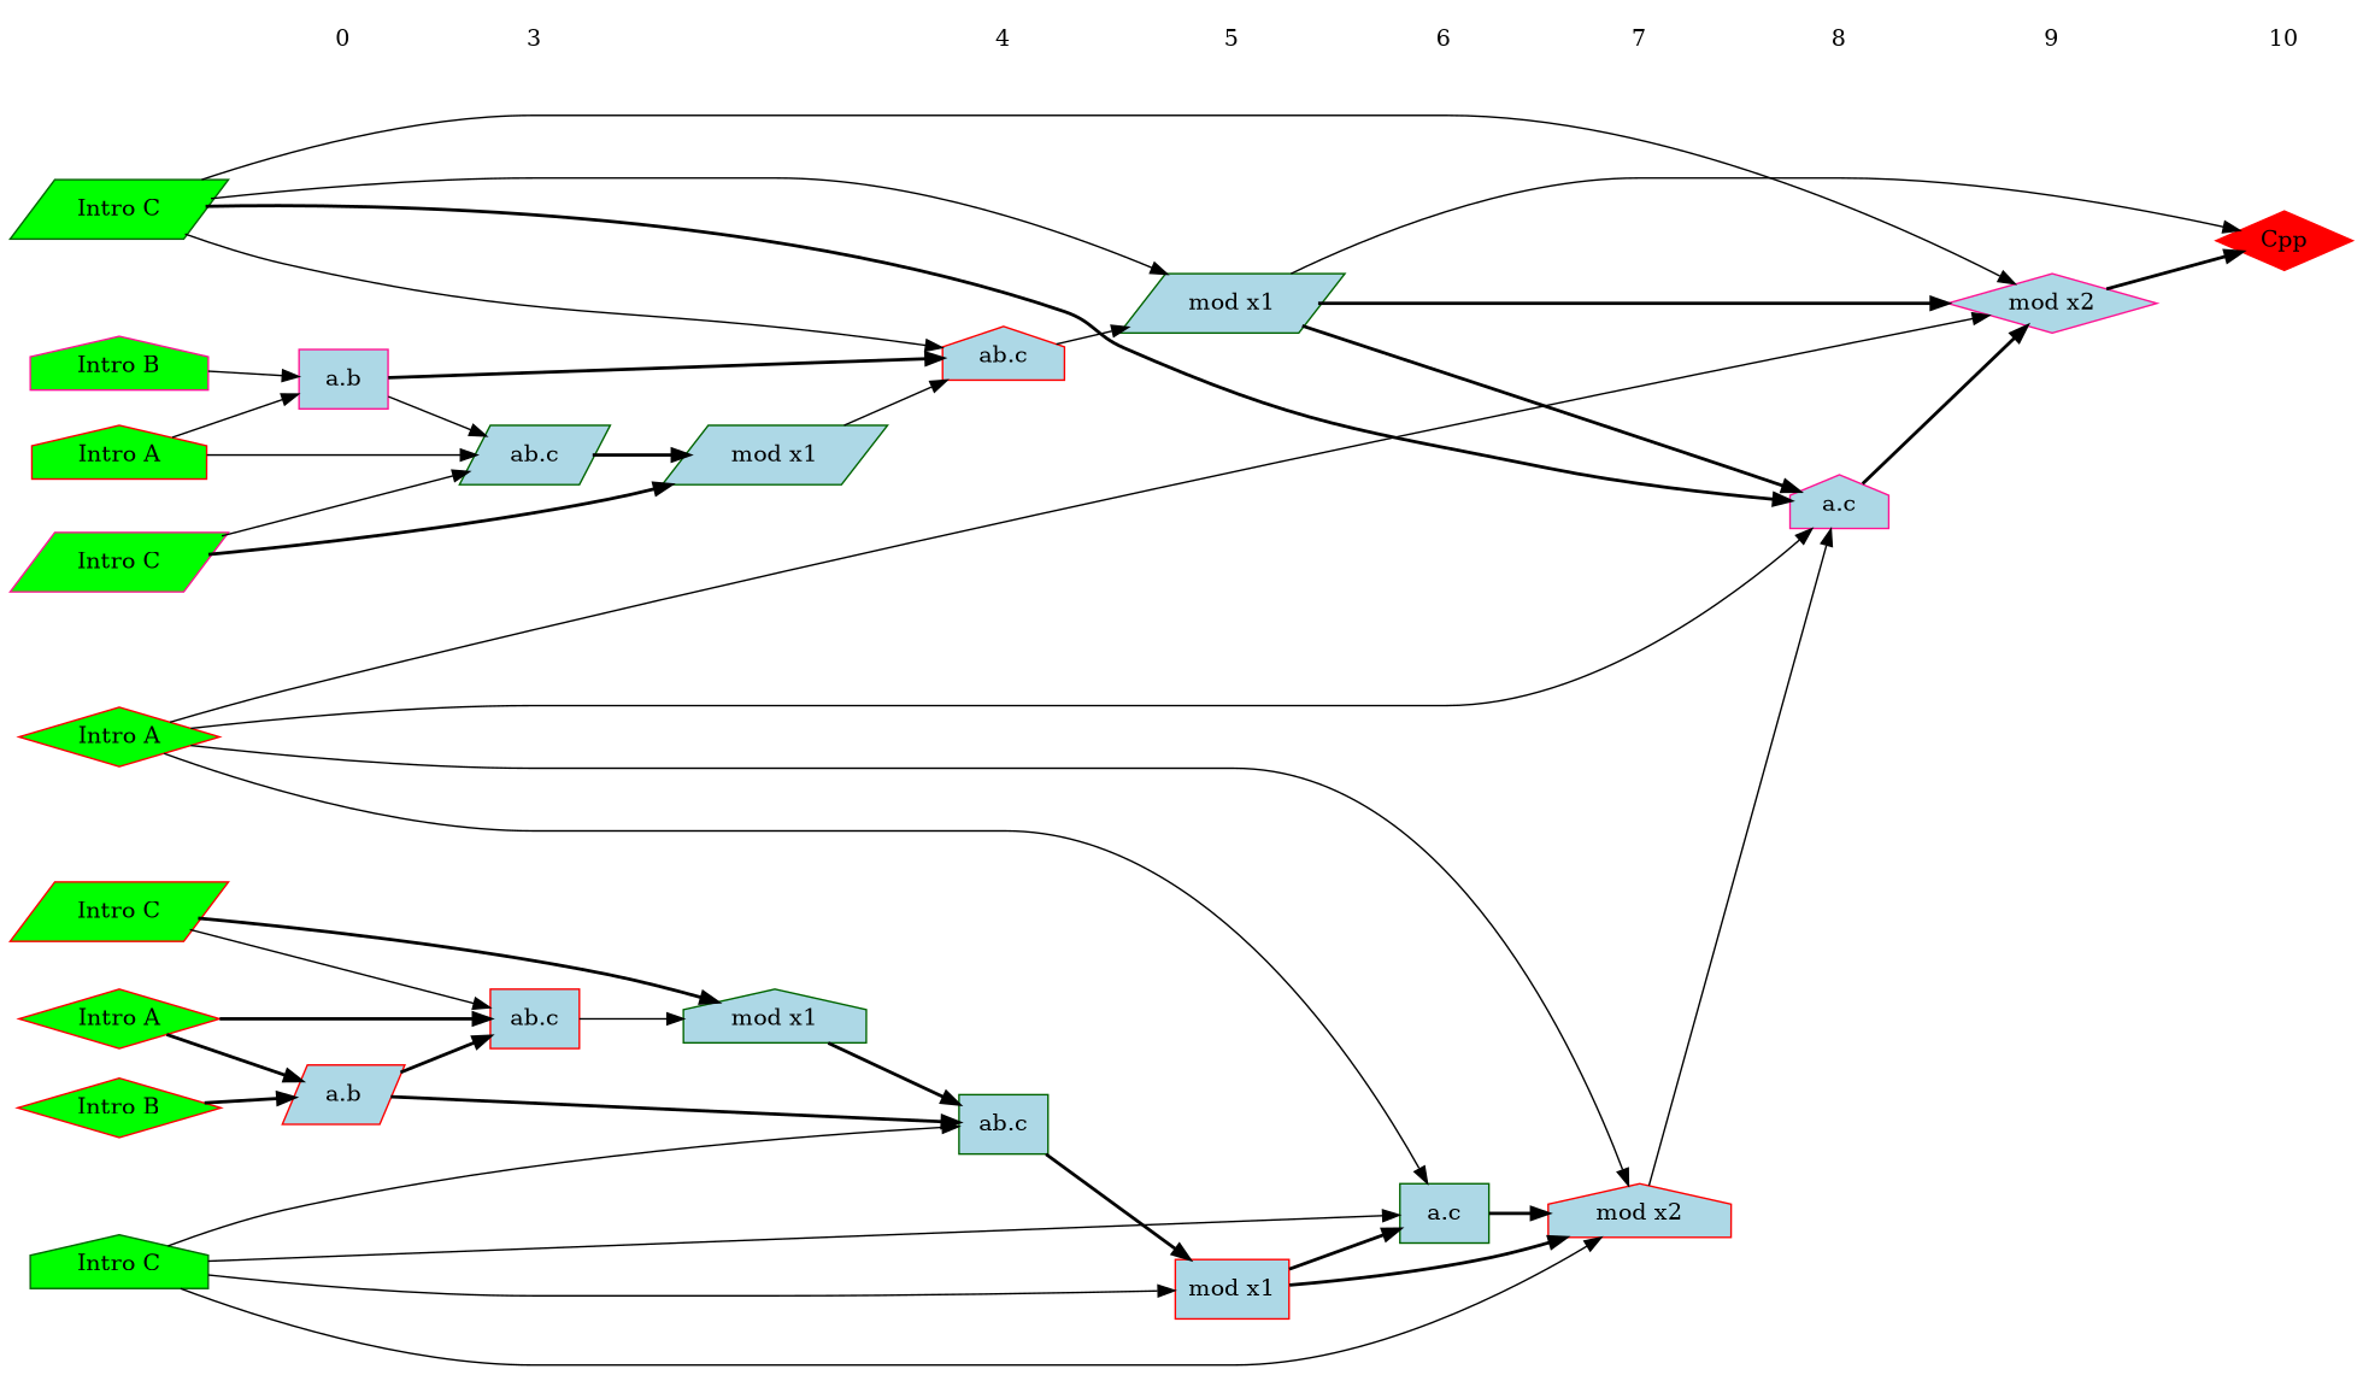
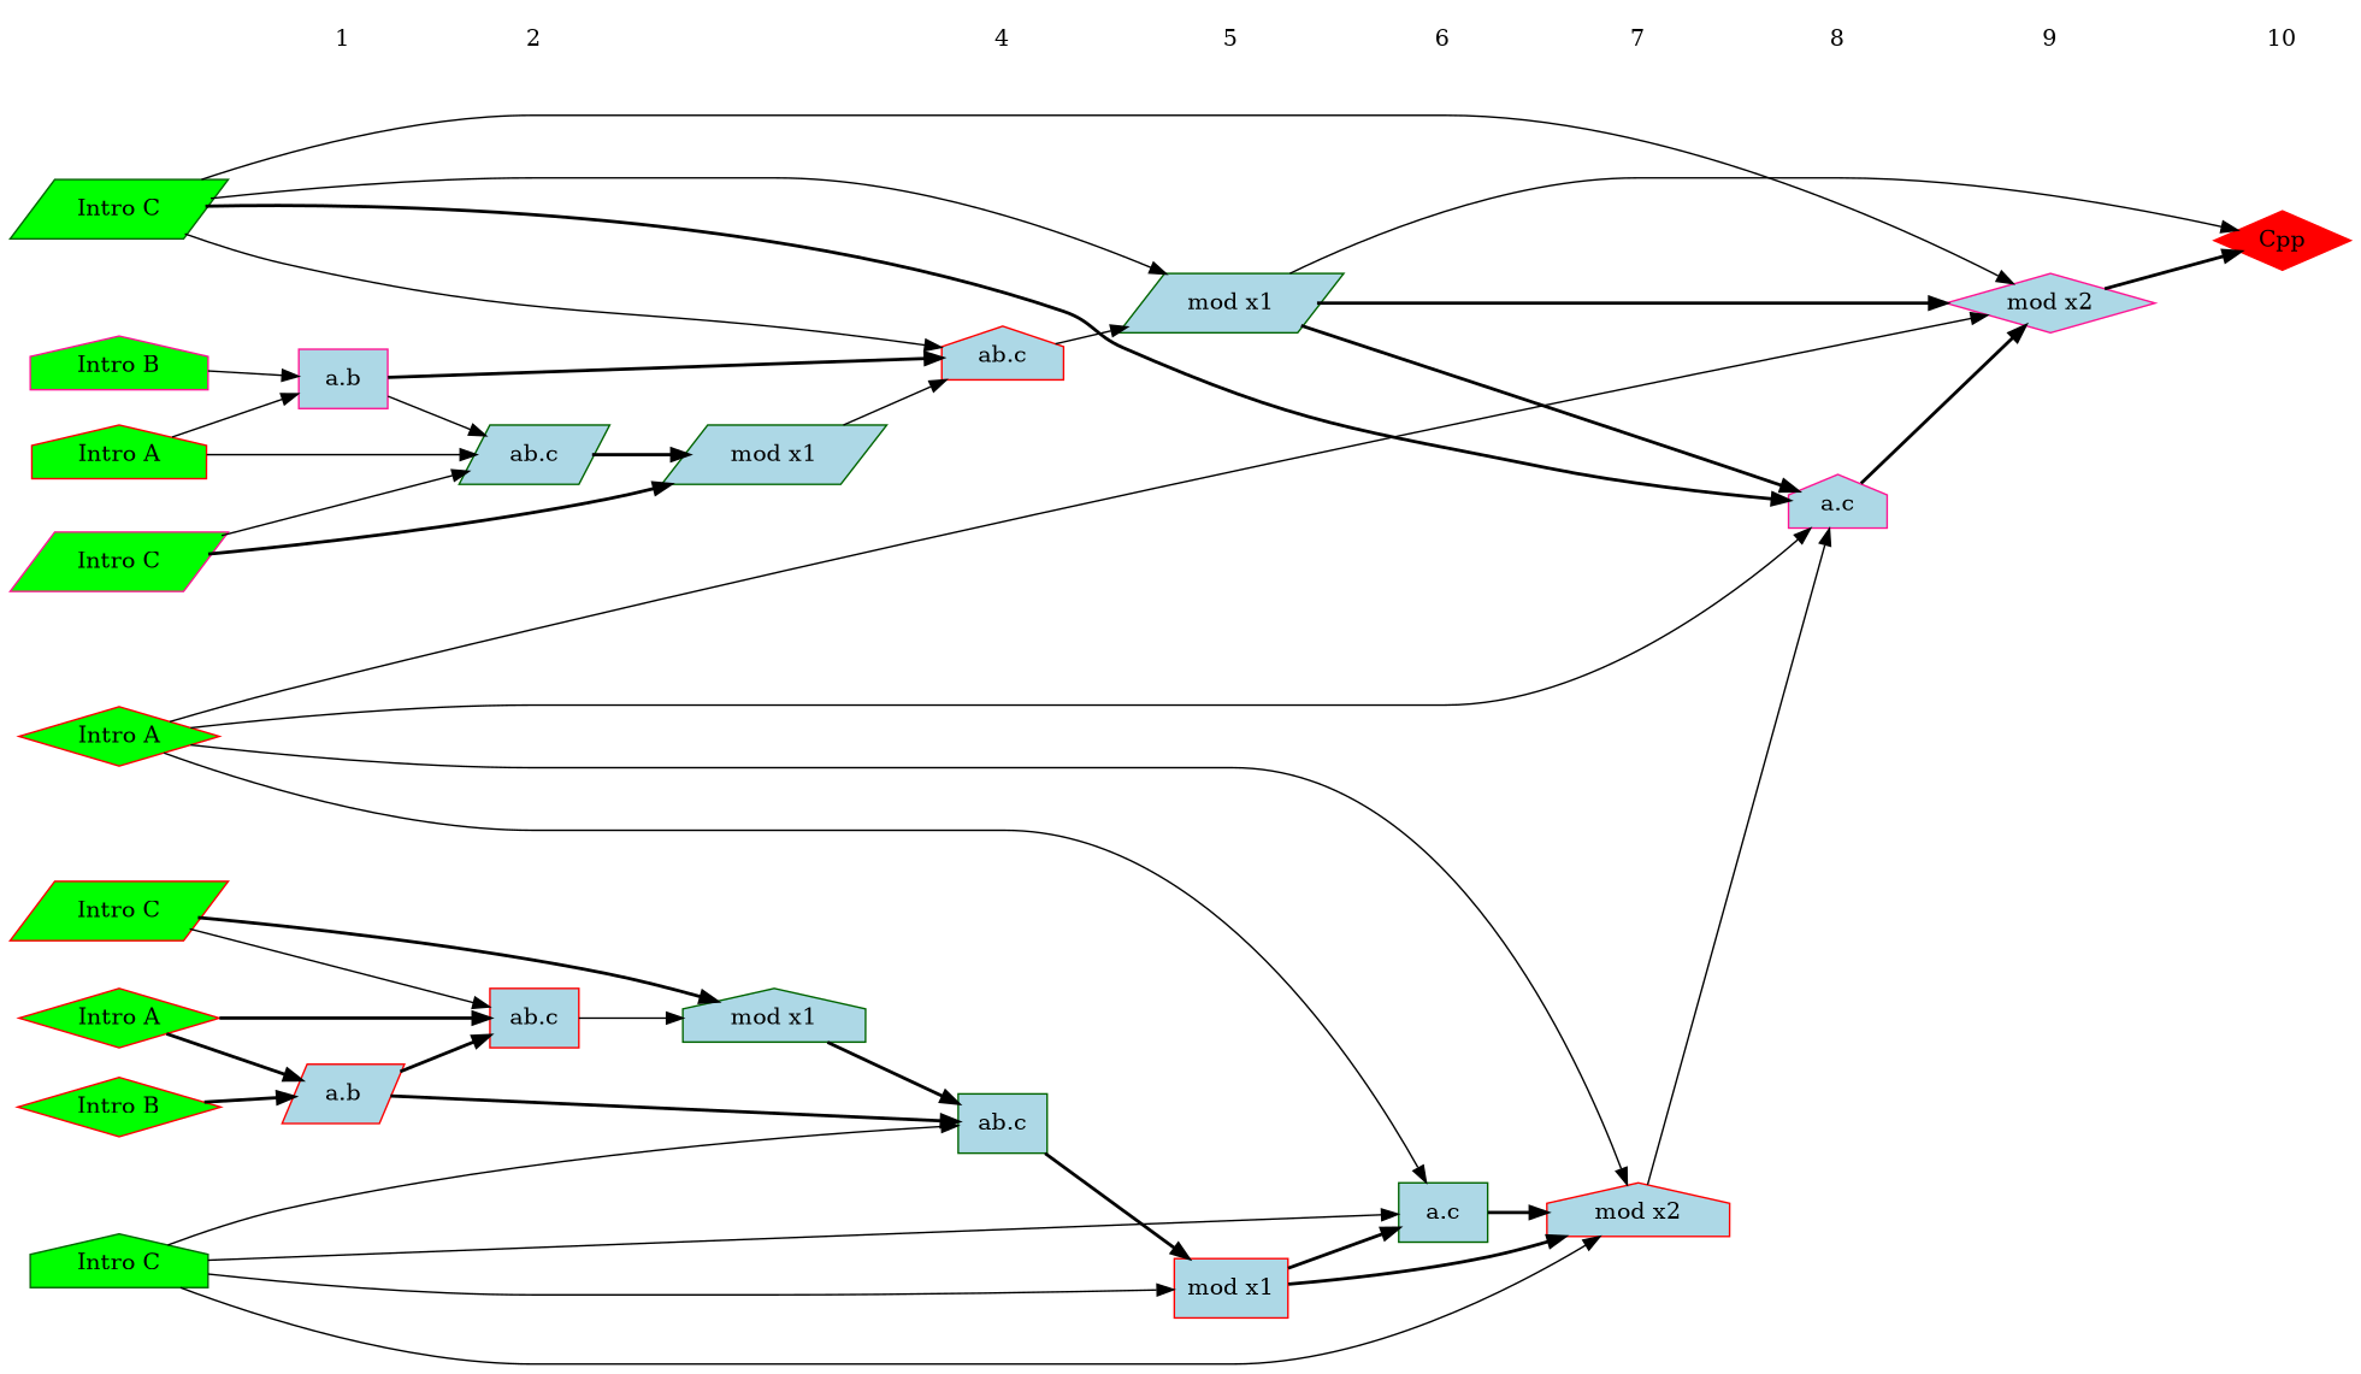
  digraph {
    rankdir=LR
    ranksep=.5
    node [color=red fillcolor=lightblue shape=plaintext style=filled]
    edge [style=solid]
    n1 [color=deeppink fillcolor=green label="Intro B" shape=house]
    n2 [fillcolor=green label="Intro B" shape=diamond]
    n3 [fillcolor=green label="Intro A" shape=house]
    n4 [fillcolor=green label="Intro A" shape=diamond]
    n5 [fillcolor=green label="Intro A" shape=diamond]
    n6 [color=darkgreen fillcolor=green label="Intro C" shape=house]
    n7 [fillcolor=green label="Intro C" shape=parallelogram]
    n8 [color=deeppink fillcolor=green label="Intro C" shape=parallelogram]
    n9 [color=darkgreen fillcolor=green label="Intro C" shape=parallelogram]
-   1 [label=0 fillcolor="" style=""]
+   1 [fillcolor="" style=""]
    n11 [label="a.b" shape=parallelogram]
    n12 [color=deeppink label="a.b" shape=box]
-   2 [label=3 fillcolor="" style=""]
+   2 [fillcolor="" style=""]
    n14 [label="ab.c" shape=box]
    n15 [color=darkgreen label="ab.c" shape=parallelogram]
    n16 [color=darkgreen label="mod x1" shape=house]
    n17 [color=darkgreen label="mod x1" shape=parallelogram]
    4 [color=darkgreen fillcolor="" style=""]
    n19 [color=darkgreen label="ab.c" shape=box]
    n20 [label="ab.c" shape=house]
    5 [color=darkgreen fillcolor="" style=""]
    n22 [label="mod x1" shape=box]
    n23 [color=darkgreen label="mod x1" shape=parallelogram]
    6 [fillcolor="" style=""]
    n25 [color=darkgreen label="a.c" shape=box]
    7 [fillcolor="" style=""]
    n27 [label="mod x2" shape=house]
    8 [fillcolor="" style=""]
    n29 [color=deeppink label="a.c" shape=house]
    9 [color=deeppink fillcolor="" style=""]
    n31 [color=deeppink label="mod x2" shape=diamond]
    10 [color=darkgreen fillcolor="" style=""]
    n33 [fillcolor=red label=Cpp shape=diamond]
    subgraph sub_1 {
      rank=same
      n1
      n2
      n3
      n4
      n5
      n6
      n7
      n8
      n9
    }
    subgraph sub_2 {
      rank=same
      1
      n11
      n12
    }
    subgraph sub_3 {
      rank=same
      2
      n14
      n15
    }
    subgraph sub_4 {
      rank=same
      n16
      n17
    }
    subgraph sub_5 {
      rank=same
      4
      n19
      n20
    }
    subgraph sub_6 {
      rank=same
      5
      n22
      n23
    }
    subgraph sub_7 {
      rank=same
      6
      n25
    }
    subgraph sub_8 {
      rank=same
      7
      n27
    }
    subgraph sub_9 {
      rank=same
      8
      n29
    }
    subgraph sub_10 {
      rank=same
      9
      n31
    }
    subgraph sub_11 {
      rank=same
      10
      n33
    }
    n1 -> n12
    n2 -> n11 [style=bold]
    n3 -> n12
    n3 -> n15
    n4 -> n25
    n4 -> n27
    n4 -> n29
    n4 -> n31
    n5 -> n11 [style=bold]
    n5 -> n14 [style=bold]
    n6 -> n19
    n6 -> n22
    n6 -> n25
    n6 -> n27
    n7 -> n14
    n7 -> n16 [style=bold]
    n8 -> n15
    n8 -> n17 [style=bold]
    n9 -> n20
    n9 -> n23
    n9 -> n29 [style=bold]
    n9 -> n31
    1 -> 2 [style=invis]
    n11 -> n14 [style=bold]
    n11 -> n19 [style=bold]
    n12 -> n15
    n12 -> n20 [style=bold]
    n14 -> n16
    n15 -> n17 [style=bold]
    n16 -> n19 [style=bold]
    n17 -> n20
    4 -> 5 [style=invis]
    n19 -> n22 [style=bold]
    n20 -> n23
    5 -> 6 [style=invis]
    n22 -> n25 [style=bold]
    n22 -> n27 [style=bold]
    n23 -> n29 [style=bold]
    n23 -> n31 [style=bold]
    n23 -> n33
    6 -> 7 [style=invis]
    n25 -> n27 [style=bold]
    7 -> 8 [style=invis]
    n27 -> n29
    8 -> 9 [style=invis]
    n29 -> n31 [style=bold]
    9 -> 10 [style=invis]
    n31 -> n33 [style=bold]
  }
